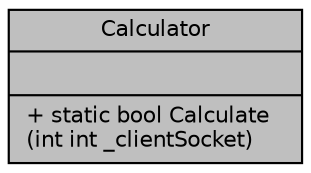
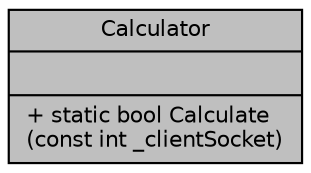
  digraph {
-   n1 [color=black fillcolor=grey75 fontcolor=black fontname=Helvetica fontsize=10 height=0.2 label="{Calculator\n||+ static bool Calculate\l(int int _clientSocket)\l}" shape=record style=filled width=0.4]
+   n1 [color=black fillcolor=grey75 fontcolor=black fontname=Helvetica fontsize=10 height=0.2 label="{Calculator\n||+ static bool Calculate\l(const int _clientSocket)\l}" shape=record style=filled width=0.4]
  }
